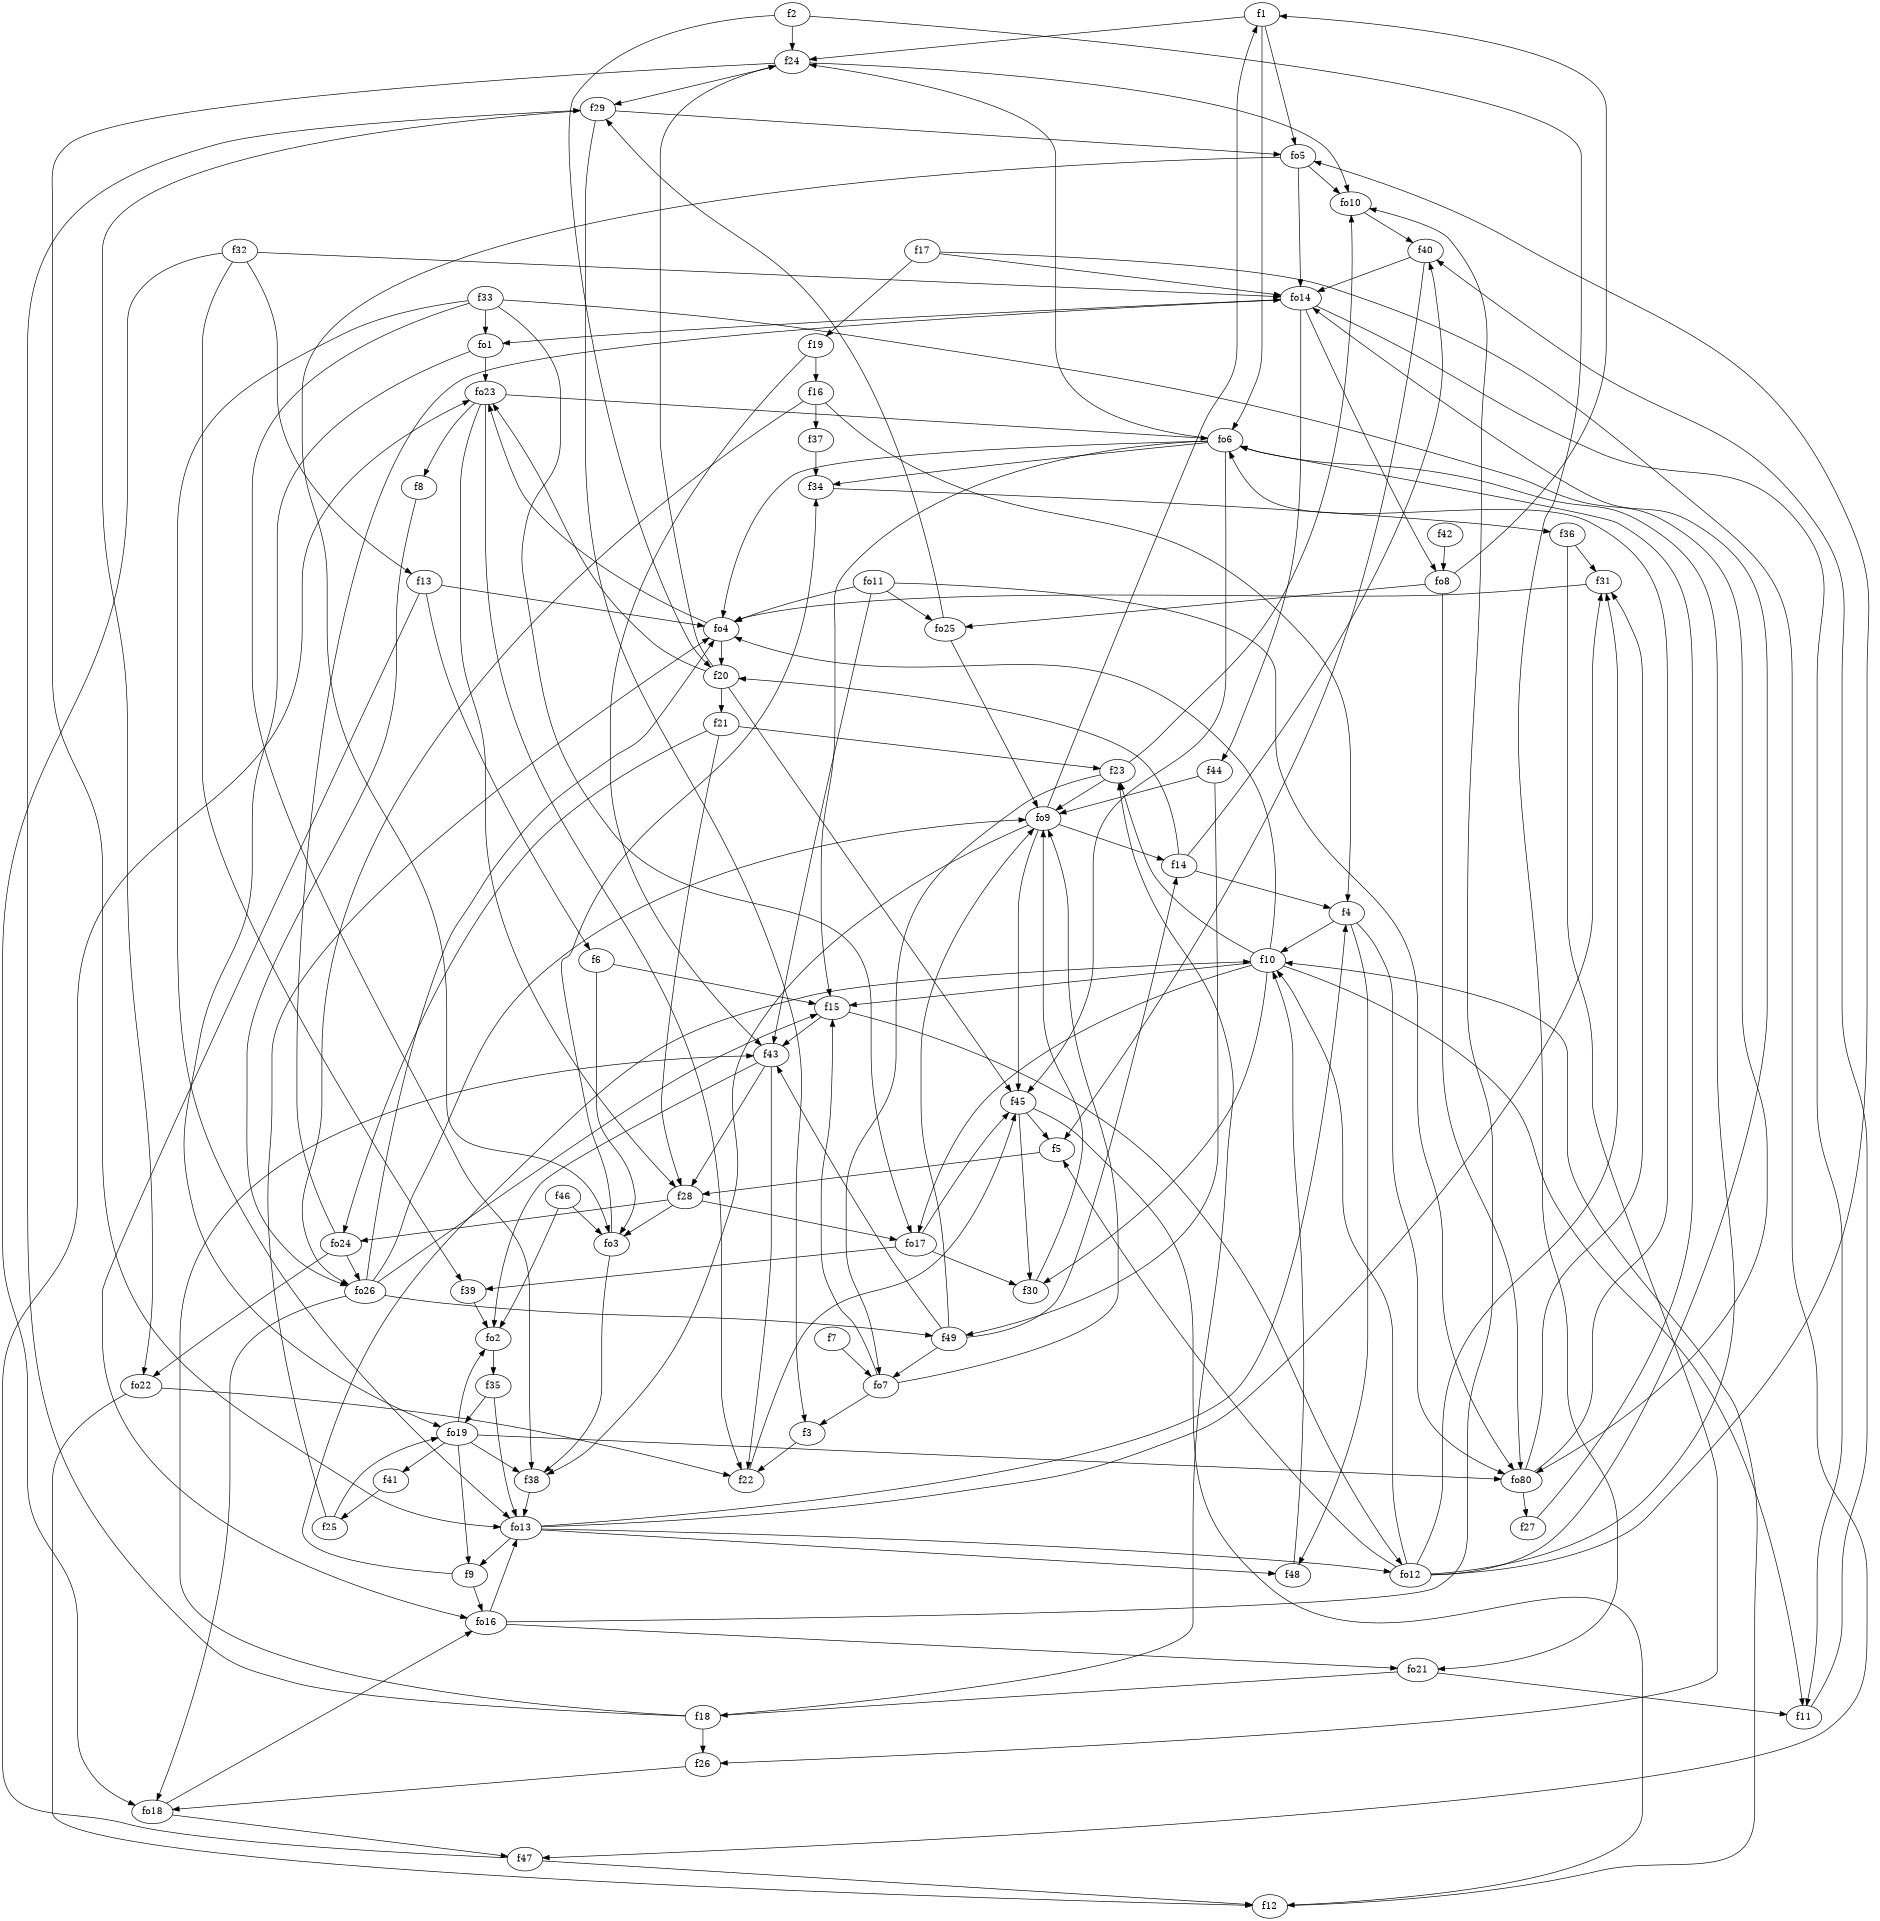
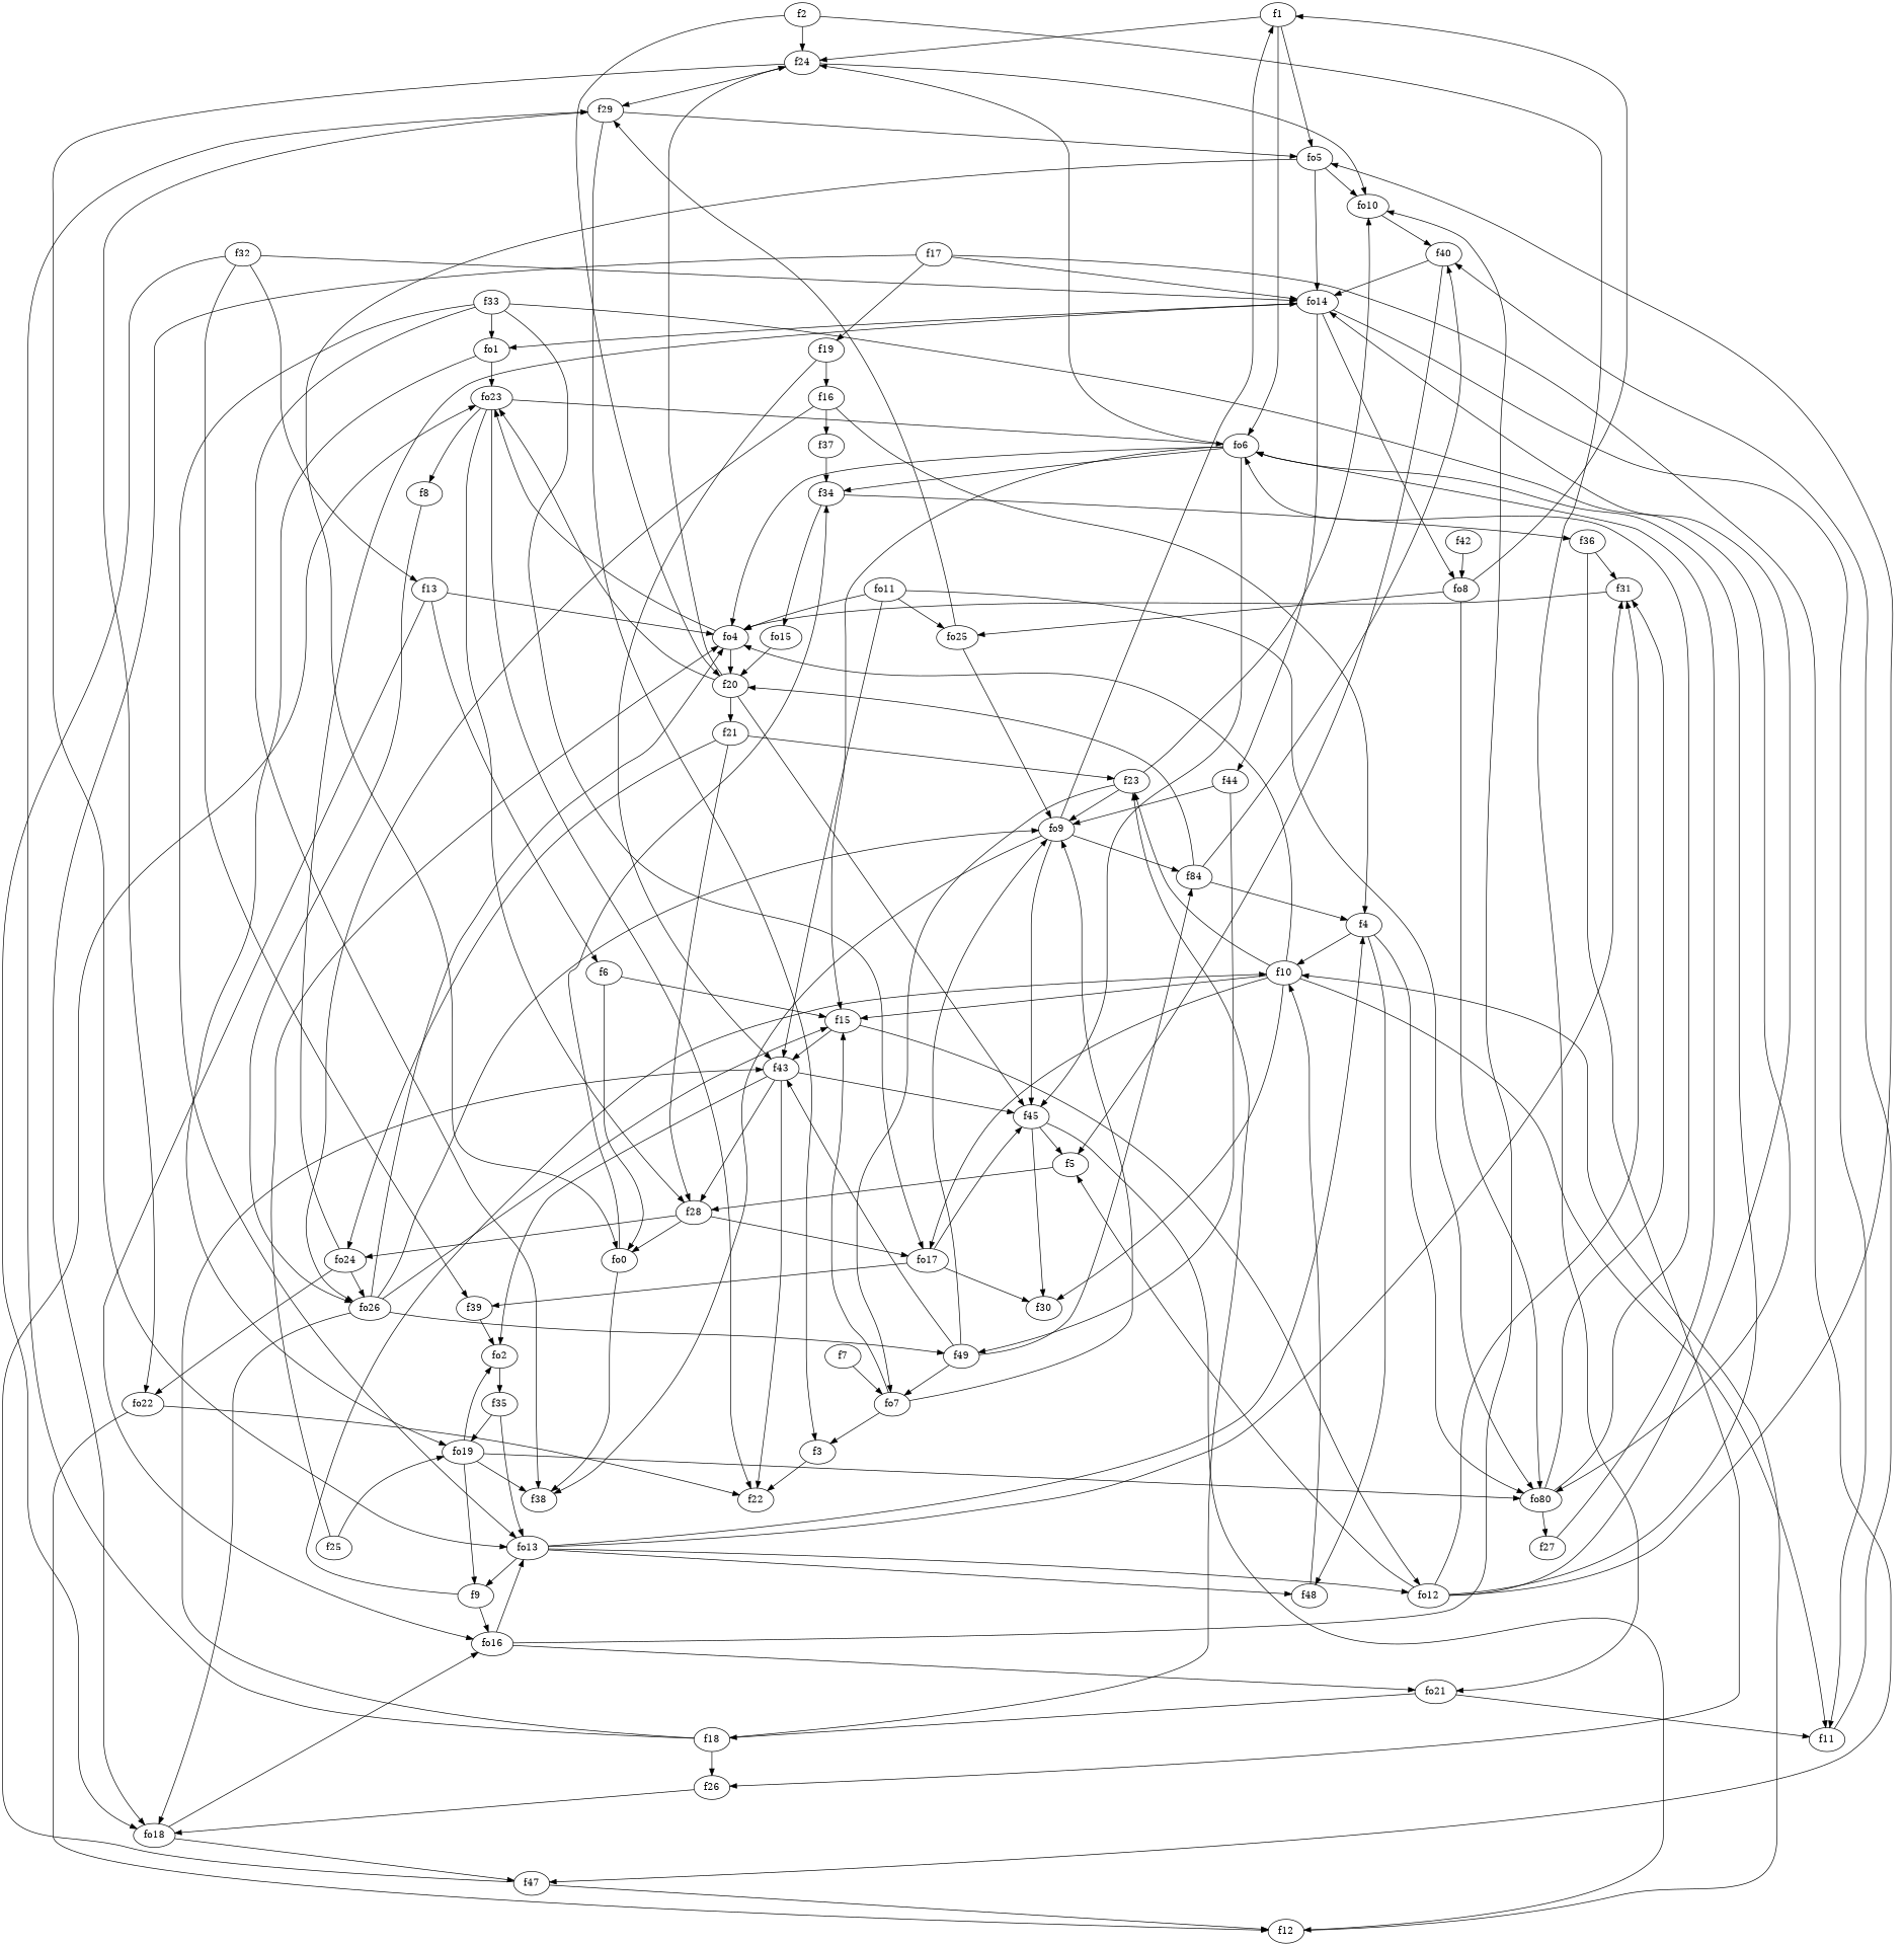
  strict digraph {
    edge [weight=2]
    f1
    f24
    fo5
    fo6
    f29
    fo10
    fo13
-   fo3
+   fo3 [label=fo0]
    fo14
    f15
    fo4
    f45
    f34
    f2
    f20
    fo21
    f21
    fo23
    f11
    f18
    f3
    f22
    f4
    f10
    f48
    n26 [label=fo80]
    f23
    f30
    fo17
    f27
    f31
    f5
    f28
    fo24
    f6
    f43
    fo12
    f38
    f7
    fo7
    fo9
    f8
    fo26
    fo18
    f49
    f9
    fo16
    f40
    f39
    f12
    f13
-   f14
+   f14 [label=f84]
    fo2
    f16
    f37
    f17
    f47
    f19
    fo1
    fo8
    f44
    f26
    fo22
    f25
    fo19
-   f41
    f32
    f33
    f36
+   fo15
    f35
    f42
    fo25
-   f46
    fo11
    f1 -> f24
    f1 -> fo5
    f1 -> fo6
    f24 -> f29
    f24 -> fo10
    f24 -> fo13
    fo5 -> fo10
    fo5 -> fo3
    fo5 -> fo14
    fo6 -> f24
    fo6 -> f15
    fo6 -> fo4
    fo6 -> f45
    fo6 -> f34
    f29 -> fo5
    f29 -> f3
    f29 -> fo22
    fo10 -> f40
    fo13 -> f4
    fo13 -> f48
    fo13 -> f31
    fo13 -> fo12
    fo13 -> f9
    fo3 -> f34
    fo3 -> f38
    fo14 -> f11
    fo14 -> fo1
    fo14 -> fo8
    fo14 -> f44
    f15 -> f43
    f15 -> fo12
    fo4 -> f20
    fo4 -> fo23
    f45 -> f30
    f45 -> f5
    f45 -> f12
    f34 -> f36
+   f34 -> fo15
    f2 -> f24
    f2 -> f20
    f2 -> fo21
    f20 -> f24
    f20 -> f45
    f20 -> f21
    f20 -> fo23
    fo21 -> f11
    fo21 -> f18
    f21 -> f23
    f21 -> f28
    f21 -> fo24
    fo23 -> fo6
    fo23 -> f22
    fo23 -> f28
    fo23 -> f8
    f11 -> f40
    f18 -> f29
    f18 -> f23
    f18 -> f43
    f18 -> f26
    f3 -> f22
-   f22 -> f45
+   f43 -> f45
    f4 -> f10
    f4 -> f48
    f4 -> n26
    f10 -> f15
    f10 -> fo4
    f10 -> f11
    f10 -> f23
    f10 -> f30
    f10 -> fo17
    f48 -> f10
    n26 -> fo6
    n26 -> f27
    n26 -> f31
    f23 -> fo10
    f23 -> fo7
    f23 -> fo9
-   f30 -> fo9
    fo17 -> f45
    fo17 -> f30
    fo17 -> f39
    f27 -> fo6
    f31 -> fo4
    f5 -> f28
    f28 -> fo3
    f28 -> fo17
    f28 -> fo24
    fo24 -> fo14
    fo24 -> fo26
    fo24 -> fo22
    f6 -> fo3
    f6 -> f15
    f43 -> f22
    f43 -> f28
    f43 -> fo2
    fo12 -> fo5
    fo12 -> fo6
    fo12 -> fo14
-   fo12 -> f10
    fo12 -> f31
    fo12 -> f5
-   f38 -> fo13
    f7 -> fo7
    fo7 -> f15
    fo7 -> f3
    fo7 -> fo9
    fo9 -> f1
    fo9 -> f45
    fo9 -> f38
    fo9 -> f14
    f8 -> fo26
    fo26 -> f15
    fo26 -> fo4
    fo26 -> fo9
    fo26 -> fo18
    fo26 -> f49
    fo18 -> fo16
    fo18 -> f47
    f49 -> f43
    f49 -> fo7
    f49 -> fo9
    f49 -> f14
    f9 -> f10
    f9 -> fo16
    fo16 -> fo10
    fo16 -> fo13
    fo16 -> fo21
    f40 -> fo14
    f40 -> f5
    f39 -> fo2
    f12 -> f10
    f13 -> fo4
    f13 -> f6
    f13 -> fo16
    f14 -> f20
    f14 -> f4
    f14 -> f40
    fo2 -> f35
    f16 -> f4
    f16 -> fo26
    f16 -> f37
    f37 -> f34
    f17 -> fo14
+   f17 -> fo18
    f17 -> f47
    f17 -> f19
    f47 -> fo23
    f47 -> f12
    f19 -> f43
    f19 -> f16
    fo1 -> fo23
    fo1 -> fo19
    fo8 -> f1
    fo8 -> n26
    fo8 -> fo25
    f44 -> fo9
    f44 -> f49
    f26 -> fo18
    fo22 -> f22
    fo22 -> f12
    f25 -> fo4
    f25 -> fo19
    fo19 -> n26
    fo19 -> f38
    fo19 -> f9
    fo19 -> fo2
-   fo19 -> f41
-   f41 -> f25
    f32 -> fo14
    f32 -> fo18
    f32 -> f39
    f32 -> f13
    f33 -> fo13
    f33 -> n26
    f33 -> fo17
    f33 -> f38
    f33 -> fo1
    f36 -> f31
    f36 -> f26
+   fo15 -> f20
    f35 -> fo13
    f35 -> fo19
    f42 -> fo8
    fo25 -> f29
    fo25 -> fo9
-   f46 -> fo3
-   f46 -> fo2
    fo11 -> fo4
    fo11 -> n26
    fo11 -> f43
    fo11 -> fo25
  }
